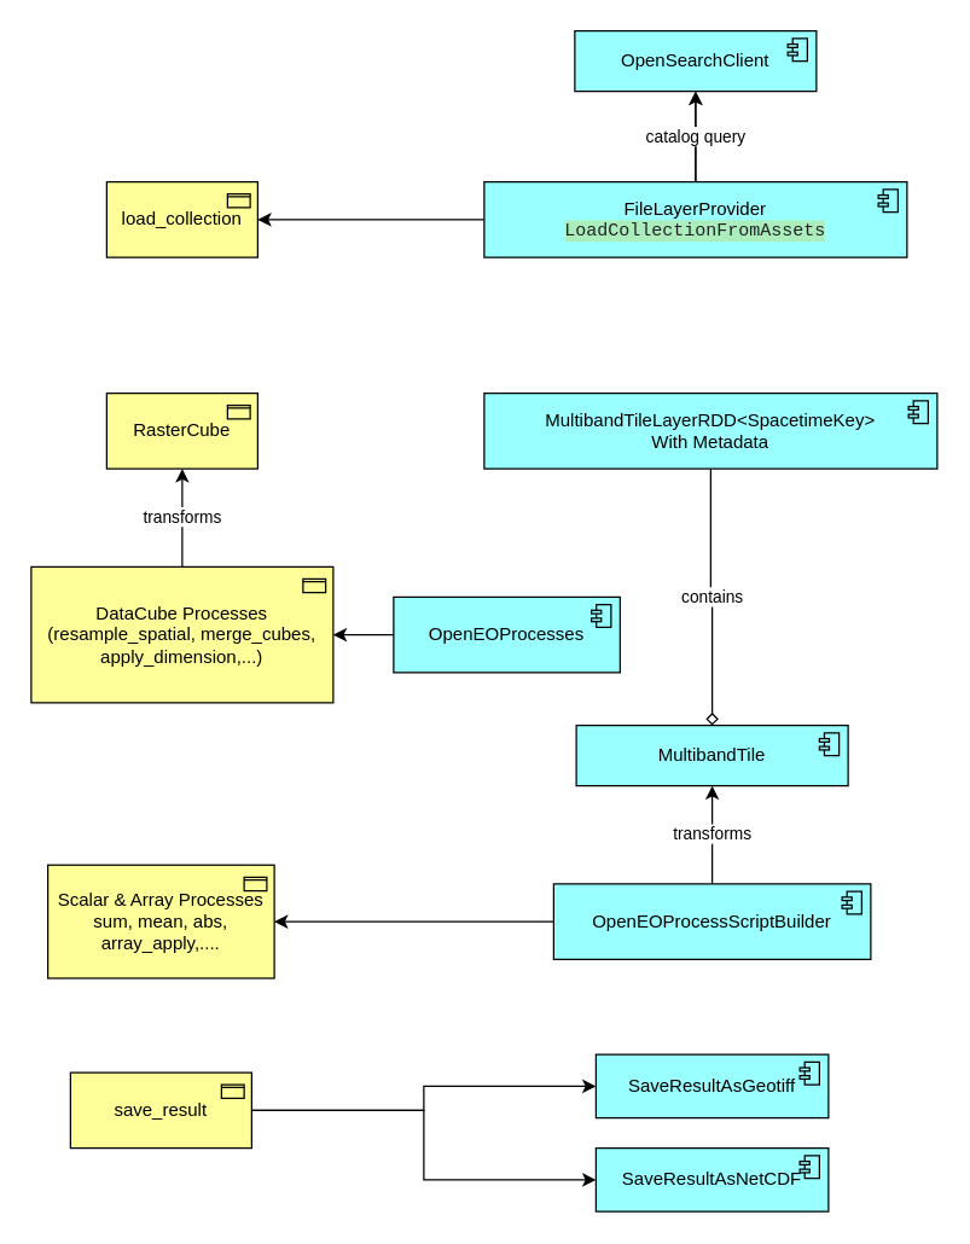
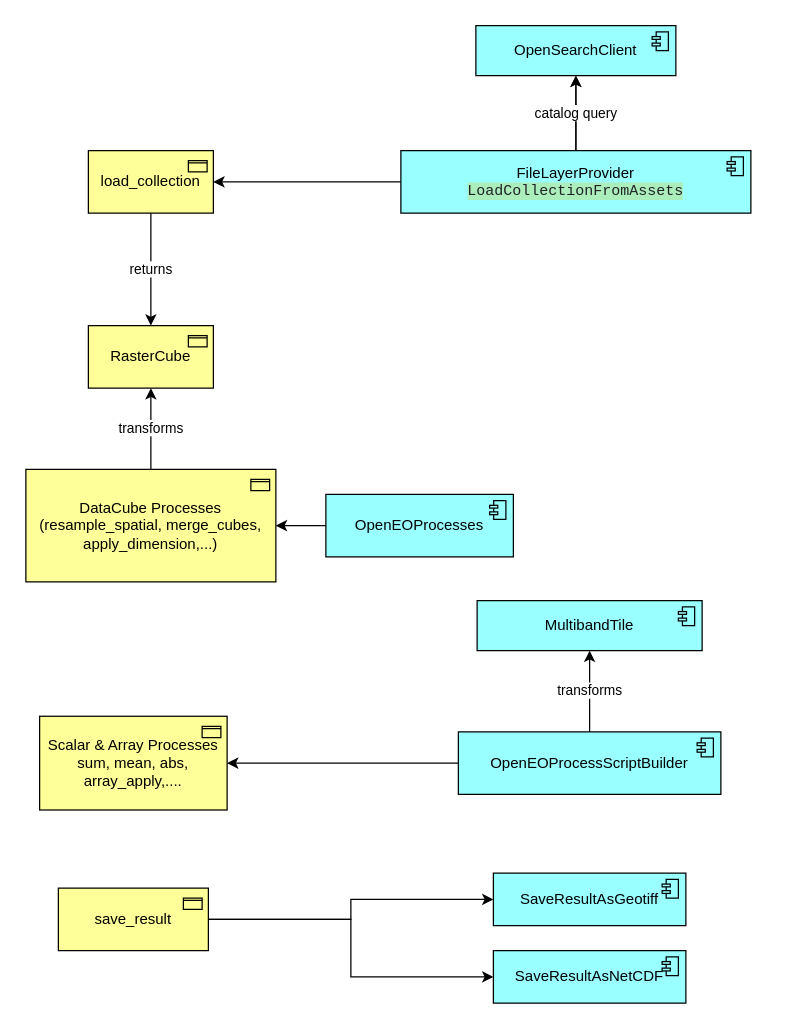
  <mxCell id="0" />
  <mxCell id="1" parent="0" />
- <mxCell id="2" value="MultibandTileLayerRDD&amp;lt;SpacetimeKey&amp;gt;&lt;div&gt;With Metadata&lt;/div&gt;" style="html=1;outlineConnect=0;whiteSpace=wrap;fillColor=#99ffff;shape=mxgraph.archimate3.application;appType=comp;archiType=square;" vertex="1" parent="1"><mxGeometry x="320" y="260" width="300" height="50" as="geometry" /></mxCell>
  <mxCell id="3" value="RasterCube" style="html=1;outlineConnect=0;whiteSpace=wrap;fillColor=#ffff99;shape=mxgraph.archimate3.application;appType=passive;archiType=square;" vertex="1" parent="1"><mxGeometry x="70" y="260" width="100" height="50" as="geometry" /></mxCell>
+ <mxCell id="4" value="returns" style="edgeStyle=orthogonalEdgeStyle;rounded=0;orthogonalLoop=1;jettySize=auto;html=1;" edge="1" parent="1" source="5" target="3"><mxGeometry relative="1" as="geometry" /></mxCell>
  <mxCell id="5" value="load_collection" style="html=1;outlineConnect=0;whiteSpace=wrap;fillColor=#ffff99;shape=mxgraph.archimate3.application;appType=passive;archiType=square;" vertex="1" parent="1"><mxGeometry x="70" y="120" width="100" height="50" as="geometry" /></mxCell>
  <mxCell id="6" style="edgeStyle=orthogonalEdgeStyle;rounded=0;orthogonalLoop=1;jettySize=auto;html=1;" edge="1" parent="1" source="9" target="5"><mxGeometry relative="1" as="geometry" /></mxCell>
  <mxCell id="7" style="edgeStyle=orthogonalEdgeStyle;rounded=0;orthogonalLoop=1;jettySize=auto;html=1;" edge="1" parent="1" source="9" target="25"><mxGeometry relative="1" as="geometry" /></mxCell>
  <mxCell id="8" value="catalog query" style="edgeStyle=orthogonalEdgeStyle;rounded=0;orthogonalLoop=1;jettySize=auto;html=1;" edge="1" parent="1" source="9" target="25"><mxGeometry relative="1" as="geometry" /></mxCell>
  <mxCell id="9" value="FileLayerProvider&lt;br&gt;&lt;span style=&quot;color: rgb(31, 35, 40); font-family: ui-monospace, SFMono-Regular, &amp;quot;SF Mono&amp;quot;, Menlo, Consolas, &amp;quot;Liberation Mono&amp;quot;, monospace; text-align: start; white-space-collapse: preserve; background-color: rgb(172, 238, 187);&quot;&gt;LoadCollectionFromAssets&lt;/span&gt;" style="html=1;outlineConnect=0;whiteSpace=wrap;fillColor=#99ffff;shape=mxgraph.archimate3.application;appType=comp;archiType=square;" vertex="1" parent="1"><mxGeometry x="320" y="120" width="280" height="50" as="geometry" /></mxCell>
  <mxCell id="10" value="OpenEOProcesses" style="html=1;outlineConnect=0;whiteSpace=wrap;fillColor=#99ffff;shape=mxgraph.archimate3.application;appType=comp;archiType=square;" vertex="1" parent="1"><mxGeometry x="260" y="395" width="150" height="50" as="geometry" /></mxCell>
  <mxCell id="11" value="transforms" style="edgeStyle=orthogonalEdgeStyle;rounded=0;orthogonalLoop=1;jettySize=auto;html=1;" edge="1" parent="1" source="12" target="3"><mxGeometry relative="1" as="geometry" /></mxCell>
  <mxCell id="12" value="DataCube Processes&lt;br&gt;(resample_spatial, merge_cubes, apply_dimension,...)" style="html=1;outlineConnect=0;whiteSpace=wrap;fillColor=#ffff99;shape=mxgraph.archimate3.application;appType=passive;archiType=square;" vertex="1" parent="1"><mxGeometry x="20" y="375" width="200" height="90" as="geometry" /></mxCell>
  <mxCell id="13" value="MultibandTile" style="html=1;outlineConnect=0;whiteSpace=wrap;fillColor=#99ffff;shape=mxgraph.archimate3.application;appType=comp;archiType=square;" vertex="1" parent="1"><mxGeometry x="381" y="480" width="180" height="40" as="geometry" /></mxCell>
- <mxCell id="14" value="contains" style="edgeStyle=orthogonalEdgeStyle;rounded=0;orthogonalLoop=1;jettySize=auto;html=1;entryX=0.5;entryY=0;entryDx=0;entryDy=0;entryPerimeter=0;endArrow=diamond;endFill=0;" edge="1" parent="1" source="2" target="13"><mxGeometry relative="1" as="geometry" /></mxCell>
  <mxCell id="15" value="Scalar &amp;amp; Array Processes&lt;br&gt;sum, mean, abs, array_apply,...." style="html=1;outlineConnect=0;whiteSpace=wrap;fillColor=#ffff99;shape=mxgraph.archimate3.application;appType=passive;archiType=square;" vertex="1" parent="1"><mxGeometry x="31" y="572.5" width="150" height="75" as="geometry" /></mxCell>
  <mxCell id="16" style="edgeStyle=orthogonalEdgeStyle;rounded=0;orthogonalLoop=1;jettySize=auto;html=1;entryX=1;entryY=0.5;entryDx=0;entryDy=0;entryPerimeter=0;" edge="1" parent="1" source="10" target="12"><mxGeometry relative="1" as="geometry" /></mxCell>
  <mxCell id="17" style="edgeStyle=orthogonalEdgeStyle;rounded=0;orthogonalLoop=1;jettySize=auto;html=1;" edge="1" parent="1" source="18" target="15"><mxGeometry relative="1" as="geometry" /></mxCell>
  <mxCell id="18" value="OpenEOProcessScriptBuilder" style="html=1;outlineConnect=0;whiteSpace=wrap;fillColor=#99ffff;shape=mxgraph.archimate3.application;appType=comp;archiType=square;" vertex="1" parent="1"><mxGeometry x="366" y="585" width="210" height="50" as="geometry" /></mxCell>
  <mxCell id="19" value="transforms" style="edgeStyle=orthogonalEdgeStyle;rounded=0;orthogonalLoop=1;jettySize=auto;html=1;entryX=0.5;entryY=1;entryDx=0;entryDy=0;entryPerimeter=0;" edge="1" parent="1" source="18" target="13"><mxGeometry relative="1" as="geometry" /></mxCell>
  <mxCell id="20" value="save_result" style="html=1;outlineConnect=0;whiteSpace=wrap;fillColor=#ffff99;shape=mxgraph.archimate3.application;appType=passive;archiType=square;" vertex="1" parent="1"><mxGeometry x="46" y="710" width="120" height="50" as="geometry" /></mxCell>
  <mxCell id="21" value="SaveResultAsGeotiff" style="html=1;outlineConnect=0;whiteSpace=wrap;fillColor=#99ffff;shape=mxgraph.archimate3.application;appType=comp;archiType=square;" vertex="1" parent="1"><mxGeometry x="394" y="698" width="154" height="42" as="geometry" /></mxCell>
  <mxCell id="22" style="edgeStyle=orthogonalEdgeStyle;rounded=0;orthogonalLoop=1;jettySize=auto;html=1;entryX=0;entryY=0.5;entryDx=0;entryDy=0;entryPerimeter=0;" edge="1" parent="1" source="20" target="21"><mxGeometry relative="1" as="geometry" /></mxCell>
  <mxCell id="23" value="SaveResultAsNetCDF" style="html=1;outlineConnect=0;whiteSpace=wrap;fillColor=#99ffff;shape=mxgraph.archimate3.application;appType=comp;archiType=square;" vertex="1" parent="1"><mxGeometry x="394" y="760" width="154" height="42" as="geometry" /></mxCell>
  <mxCell id="24" style="edgeStyle=orthogonalEdgeStyle;rounded=0;orthogonalLoop=1;jettySize=auto;html=1;entryX=0;entryY=0.5;entryDx=0;entryDy=0;entryPerimeter=0;" edge="1" parent="1" source="20" target="23"><mxGeometry relative="1" as="geometry" /></mxCell>
  <mxCell id="25" value="OpenSearchClient" style="html=1;outlineConnect=0;whiteSpace=wrap;fillColor=#99ffff;shape=mxgraph.archimate3.application;appType=comp;archiType=square;" vertex="1" parent="1"><mxGeometry x="380" y="20" width="160" height="40" as="geometry" /></mxCell>
